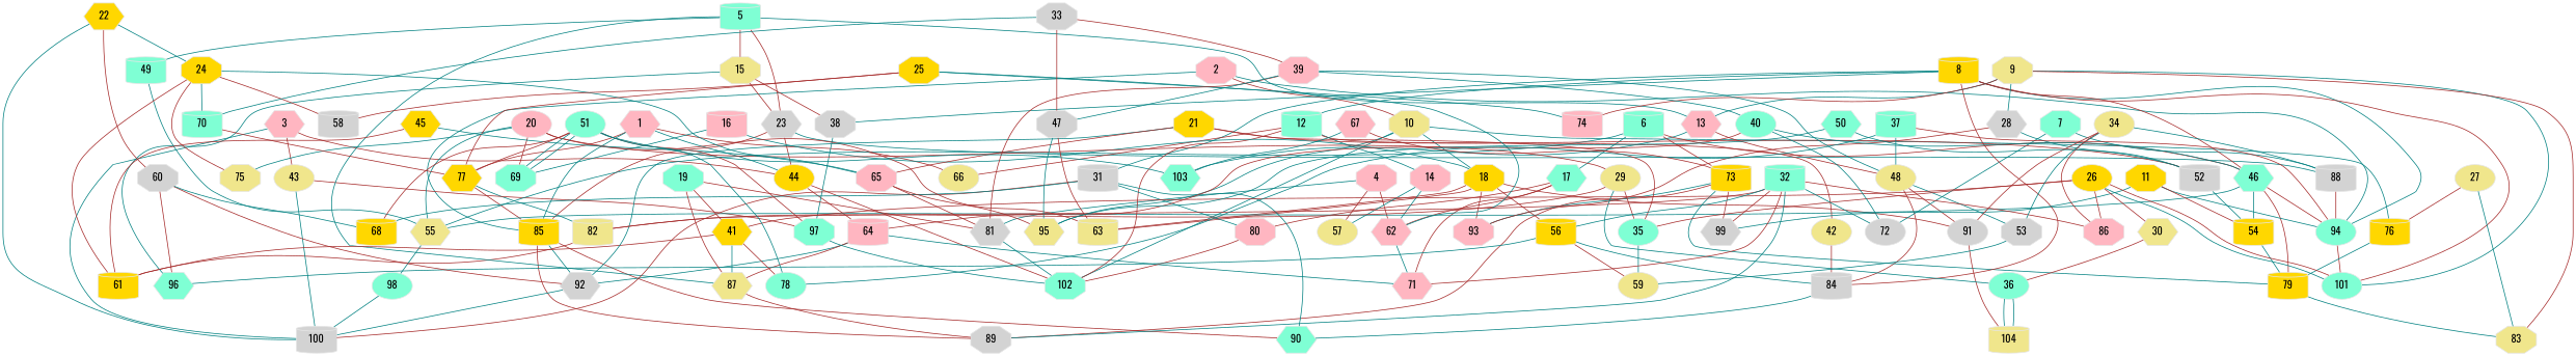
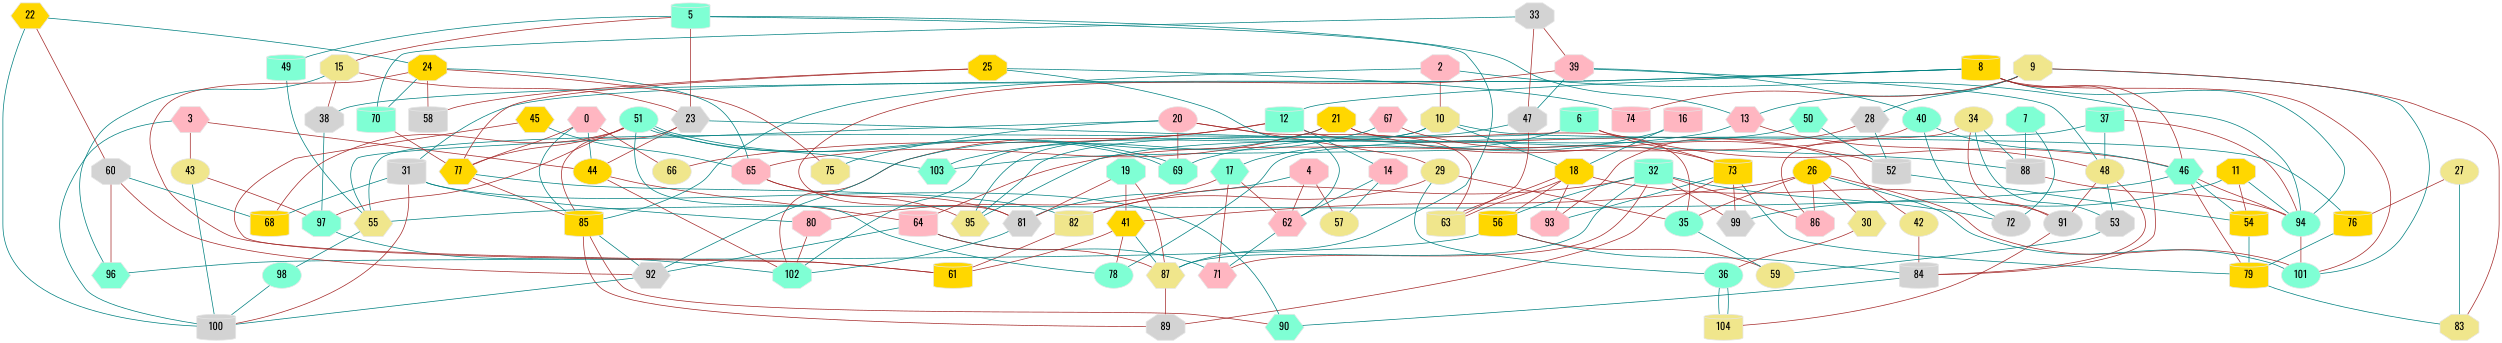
  graph {
    fontname=Oswald
    node [color=gray90 fillcolor=aquamarine fontname=Oswald shape=octagon style=filled]
    edge [color=brown fontname=Oswald]
-   1 [fillcolor=lightpink shape=hexagon]
+   1 [fillcolor=lightpink shape=hexagon label=0]
    44 [fillcolor=gold shape=ellipse]
    66 [fillcolor=khaki shape=ellipse]
    77 [fillcolor=gold shape=hexagon]
    85 [fillcolor=gold shape=cylinder]
    102
    64 [fillcolor=lightpink shape=cylinder]
    82 [fillcolor=khaki shape=cylinder]
    92 [fillcolor=lightgrey shape=hexagon]
    90 [shape=hexagon]
    89 [fillcolor=lightgrey]
    2 [fillcolor=lightpink]
    10 [fillcolor=khaki]
    94 [shape=ellipse]
    18 [fillcolor=gold]
    76 [fillcolor=gold shape=cylinder]
    95 [fillcolor=khaki shape=hexagon]
    101 [shape=ellipse]
    3 [fillcolor=lightpink shape=hexagon]
    43 [fillcolor=khaki shape=ellipse]
    100 [fillcolor=lightgrey shape=cylinder]
    97
    4 [fillcolor=lightpink]
    57 [fillcolor=khaki shape=ellipse]
    62 [fillcolor=lightpink shape=hexagon]
    81 [fillcolor=lightgrey shape=hexagon]
    71 [fillcolor=lightpink shape=hexagon]
    5 [shape=cylinder]
    13 [fillcolor=lightpink shape=hexagon]
    15 [fillcolor=khaki]
    23 [fillcolor=lightgrey shape=hexagon]
    49 [shape=cylinder]
    87 [fillcolor=khaki shape=hexagon]
    48 [fillcolor=khaki shape=ellipse]
    103 [shape=hexagon]
    38 [fillcolor=lightgrey]
    96 [shape=hexagon]
    88 [fillcolor=lightgrey shape=cylinder]
    55 [fillcolor=khaki shape=hexagon]
    6 [shape=cylinder]
    17 [shape=hexagon]
    46 [shape=hexagon]
    73 [fillcolor=gold shape=cylinder]
    80 [fillcolor=lightpink]
    54 [fillcolor=gold shape=cylinder]
    79 [fillcolor=gold shape=cylinder]
    98 [shape=ellipse]
    99 [fillcolor=lightgrey shape=hexagon]
    93 [fillcolor=lightpink]
    72 [fillcolor=lightgrey shape=ellipse]
    7
    8 [fillcolor=gold shape=cylinder]
    12 [shape=cylinder]
    31 [fillcolor=lightgrey shape=cylinder]
    84 [fillcolor=lightgrey shape=cylinder]
    14 [fillcolor=lightpink]
    42 [fillcolor=khaki shape=ellipse]
    68 [fillcolor=gold shape=cylinder]
    9 [fillcolor=khaki]
    28 [fillcolor=lightgrey shape=hexagon]
    74 [fillcolor=lightpink shape=cylinder]
    83 [fillcolor=khaki]
    52 [fillcolor=lightgrey shape=cylinder]
    56 [fillcolor=gold shape=cylinder]
    63 [fillcolor=khaki shape=cylinder]
    91 [fillcolor=lightgrey shape=ellipse]
    11 [fillcolor=gold]
    61 [fillcolor=gold shape=cylinder]
    53 [fillcolor=lightgrey]
    16 [fillcolor=lightpink shape=cylinder]
    69
    59 [fillcolor=khaki shape=ellipse]
    104 [fillcolor=khaki shape=cylinder]
    19
    41 [fillcolor=gold shape=hexagon]
    78 [shape=ellipse]
    20 [fillcolor=lightpink shape=ellipse]
    29 [fillcolor=khaki shape=ellipse]
    75 [fillcolor=khaki]
    35 [shape=ellipse]
    36 [shape=ellipse]
    21 [fillcolor=gold]
    65 [fillcolor=lightpink]
    22 [fillcolor=gold shape=hexagon]
    24 [fillcolor=gold]
    60 [fillcolor=lightgrey]
    58 [fillcolor=lightgrey shape=cylinder]
    70 [shape=cylinder]
    25 [fillcolor=gold]
    26 [fillcolor=gold shape=ellipse]
    30 [fillcolor=khaki shape=hexagon]
    86 [fillcolor=lightpink]
    27 [fillcolor=khaki shape=ellipse]
    32 [shape=cylinder]
    33 [fillcolor=lightgrey]
    39 [fillcolor=lightpink]
    47 [fillcolor=lightgrey]
    40 [shape=ellipse]
    34 [fillcolor=khaki shape=ellipse]
    37 [shape=cylinder]
    45 [fillcolor=gold shape=hexagon]
    50 [shape=hexagon]
    51 [shape=ellipse]
    67 [fillcolor=lightpink shape=hexagon]
    1 -- 44 [color=teal]
    1 -- 66
    1 -- 77
    1 -- 85 [color=teal]
    44 -- 102
    44 -- 64
    77 -- 85
    77 -- 82 [color=teal]
    85 -- 92 [color=teal]
    85 -- 90
    85 -- 89
    64 -- 92 [color=teal]
    64 -- 71 [color=teal]
    64 -- 87
    82 -- 61
    92 -- 100 [color=teal]
    2 -- 85 [color=teal]
    2 -- 10
    2 -- 94 [color=teal]
    10 -- 102 [color=teal]
    10 -- 18 [color=teal]
    10 -- 76 [color=teal]
    10 -- 95 [color=teal]
    94 -- 101
    18 -- 93
    18 -- 56
    18 -- 63
    18 -- 63
    18 -- 91
    76 -- 79 [color=teal]
    3 -- 44
    3 -- 43
    3 -- 100 [color=teal]
    43 -- 100 [color=teal]
    43 -- 97
    97 -- 102 [color=teal]
    4 -- 57
    4 -- 62
    4 -- 81 [color=teal]
    62 -- 71 [color=teal]
    81 -- 102 [color=teal]
    5 -- 13 [color=teal]
    5 -- 15
    5 -- 23
    5 -- 49 [color=teal]
    5 -- 87 [color=teal]
    13 -- 48
    13 -- 103 [color=teal]
    15 -- 23
    15 -- 38
    15 -- 96 [color=teal]
    23 -- 44
    23 -- 85
    23 -- 88 [color=teal]
    49 -- 55 [color=teal]
    87 -- 89
    48 -- 84
    48 -- 91
    48 -- 53 [color=teal]
    38 -- 97 [color=teal]
    88 -- 94
    55 -- 98 [color=teal]
    6 -- 55 [color=teal]
    6 -- 17 [color=teal]
    6 -- 46
    6 -- 73
    17 -- 62
    17 -- 71
    17 -- 80
    46 -- 94
    46 -- 55 [color=teal]
    46 -- 54 [color=teal]
    46 -- 79
    73 -- 89
    73 -- 79 [color=teal]
    73 -- 99
    73 -- 93 [color=teal]
    80 -- 102
    54 -- 79 [color=teal]
    79 -- 83 [color=teal]
    98 -- 100 [color=teal]
    7 -- 88 [color=teal]
    7 -- 72 [color=teal]
    8 -- 94 [color=teal]
    8 -- 101
    8 -- 38 [color=teal]
    8 -- 46
    8 -- 12 [color=teal]
    8 -- 31 [color=teal]
    8 -- 84
    12 -- 66
    12 -- 102
    12 -- 14 [color=teal]
    12 -- 42
    31 -- 90 [color=teal]
    31 -- 100
    31 -- 80 [color=teal]
    31 -- 68 [color=teal]
    84 -- 90 [color=teal]
    14 -- 57 [color=teal]
    14 -- 62 [color=teal]
    42 -- 84
    9 -- 101 [color=teal]
    9 -- 13 [color=teal]
    9 -- 28 [color=teal]
    9 -- 74
    9 -- 83
    28 -- 93
    28 -- 52 [color=teal]
    52 -- 54 [color=teal]
    56 -- 96 [color=teal]
    56 -- 84 [color=teal]
    56 -- 59
    91 -- 104
    11 -- 94 [color=teal]
    11 -- 54
    11 -- 99 [color=teal]
    53 -- 59 [color=teal]
    16 -- 18 [color=teal]
    16 -- 69 [color=teal]
    19 -- 81
    19 -- 87
    19 -- 41
    41 -- 87 [color=teal]
    41 -- 61
    41 -- 78
    20 -- 55 [color=teal]
    20 -- 63
    20 -- 69
    20 -- 29
    20 -- 75 [color=teal]
    29 -- 82
    29 -- 35
    29 -- 36 [color=teal]
    35 -- 59 [color=teal]
    36 -- 104 [color=teal]
    36 -- 104 [color=teal]
    21 -- 92 [color=teal]
    21 -- 52
    21 -- 35
    21 -- 65
    65 -- 95
    65 -- 81
    22 -- 100 [color=teal]
    22 -- 24 [color=teal]
    22 -- 60
    24 -- 61
    24 -- 75
    24 -- 65 [color=teal]
    24 -- 58
    24 -- 70 [color=teal]
    60 -- 92
    60 -- 96
    60 -- 68 [color=teal]
    70 -- 77
    25 -- 77
    25 -- 62 [color=teal]
    25 -- 74 [color=teal]
    25 -- 58
    26 -- 101 [color=teal]
    26 -- 101
    26 -- 41
    26 -- 35
    26 -- 30
    26 -- 86
    30 -- 36
    27 -- 76
    27 -- 83 [color=teal]
    32 -- 82
    32 -- 71
-   32 -- 89 [color=teal]
+   32 -- 87 [color=teal]
    32 -- 99
    32 -- 72 [color=teal]
    32 -- 56 [color=teal]
    32 -- 86
    33 -- 70 [color=teal]
    33 -- 39
    33 -- 47
    39 -- 81
    39 -- 48 [color=teal]
    39 -- 47 [color=teal]
    39 -- 40 [color=teal]
    47 -- 95 [color=teal]
    47 -- 63
    40 -- 64
    40 -- 46 [color=teal]
    40 -- 72 [color=teal]
    34 -- 88 [color=teal]
    34 -- 91
    34 -- 53 [color=teal]
    34 -- 86
    37 -- 94
    37 -- 48 [color=teal]
    37 -- 78 [color=teal]
    45 -- 61
    45 -- 65 [color=teal]
    50 -- 95 [color=teal]
    50 -- 52 [color=teal]
    51 -- 77
    51 -- 97
    51 -- 103 [color=teal]
    51 -- 68
    51 -- 69 [color=teal]
    51 -- 69 [color=teal]
    51 -- 78 [color=teal]
    67 -- 103 [color=teal]
    67 -- 73
  }
